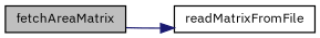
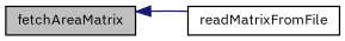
  digraph {
    rankdir=LR
    fontname="IBM Plex Sans"
    node [color=black fontname="IBM Plex Sans" fontsize=10 shape=record style=filled]
    n1 [fillcolor=grey75 fontcolor=black height=0.2 label=fetchAreaMatrix width=0.4]
    n2 [fillcolor=white height=0.2 label=readMatrixFromFile width=0.4]
-   n1 -> n2 [color=midnightblue fontname="IBM Plex Sans" fontsize=10 labelfontname=Helvetica labelfontsize=10 style=solid]
+   n2 -> n1 [color=midnightblue fontname="IBM Plex Sans" fontsize=10 labelfontname=Helvetica labelfontsize=10 style=solid]
  }
